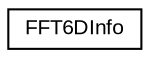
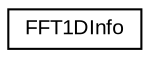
  digraph {
    rankdir=LR
    fontname="Liberation Sans"
-   n1 [color=black fillcolor=white fontname="Liberation Sans" fontsize=10 height=0.2 label=FFT6DInfo shape=record style=filled width=0.4]
+   n1 [color=black fillcolor=white fontname="Liberation Sans" fontsize=10 height=0.2 label=FFT1DInfo shape=record style=filled width=0.4]
  }
